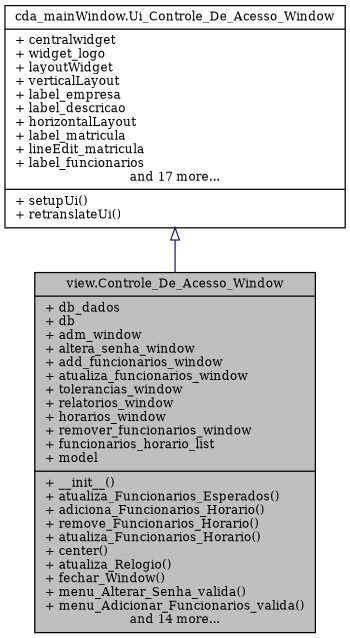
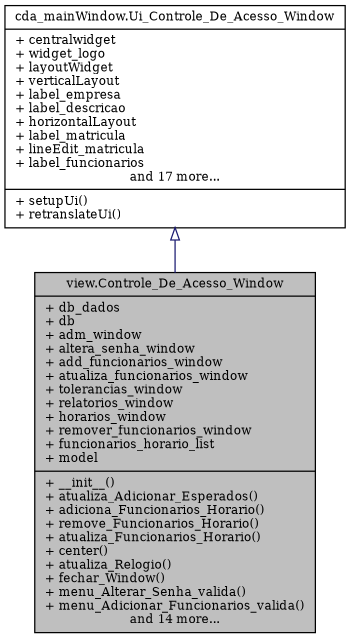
  digraph {
    fontname="DejaVu Serif"
    node [color=black fontname="DejaVu Serif" fontsize=10 shape=record]
-   n1 [fillcolor=grey75 fontcolor=black height=0.2 label="{view.Controle_De_Acesso_Window\n|+ db_dados\l+ db\l+ adm_window\l+ altera_senha_window\l+ add_funcionarios_window\l+ atualiza_funcionarios_window\l+ tolerancias_window\l+ relatorios_window\l+ horarios_window\l+ remover_funcionarios_window\l+ funcionarios_horario_list\l+ model\l|+ __init__()\l+ atualiza_Funcionarios_Esperados()\l+ adiciona_Funcionarios_Horario()\l+ remove_Funcionarios_Horario()\l+ atualiza_Funcionarios_Horario()\l+ center()\l+ atualiza_Relogio()\l+ fechar_Window()\l+ menu_Alterar_Senha_valida()\l+ menu_Adicionar_Funcionarios_valida()\land 14 more...}" style=filled width=0.4]
+   n1 [fillcolor=grey75 fontcolor=black height=0.2 label="{view.Controle_De_Acesso_Window\n|+ db_dados\l+ db\l+ adm_window\l+ altera_senha_window\l+ add_funcionarios_window\l+ atualiza_funcionarios_window\l+ tolerancias_window\l+ relatorios_window\l+ horarios_window\l+ remover_funcionarios_window\l+ funcionarios_horario_list\l+ model\l|+ __init__()\l+ atualiza_Adicionar_Esperados()\l+ adiciona_Funcionarios_Horario()\l+ remove_Funcionarios_Horario()\l+ atualiza_Funcionarios_Horario()\l+ center()\l+ atualiza_Relogio()\l+ fechar_Window()\l+ menu_Alterar_Senha_valida()\l+ menu_Adicionar_Funcionarios_valida()\land 14 more...}" style=filled width=0.4]
    n2 [height=0.2 label="{cda_mainWindow.Ui_Controle_De_Acesso_Window\n|+ centralwidget\l+ widget_logo\l+ layoutWidget\l+ verticalLayout\l+ label_empresa\l+ label_descricao\l+ horizontalLayout\l+ label_matricula\l+ lineEdit_matricula\l+ label_funcionarios\land 17 more...|+ setupUi()\l+ retranslateUi()\l}" width=0.4]
    n2 -> n1 [arrowtail=onormal color=midnightblue dir=back fontname="DejaVu Serif" fontsize=10 labelfontname=Helvetica labelfontsize=10 style=solid]
  }
